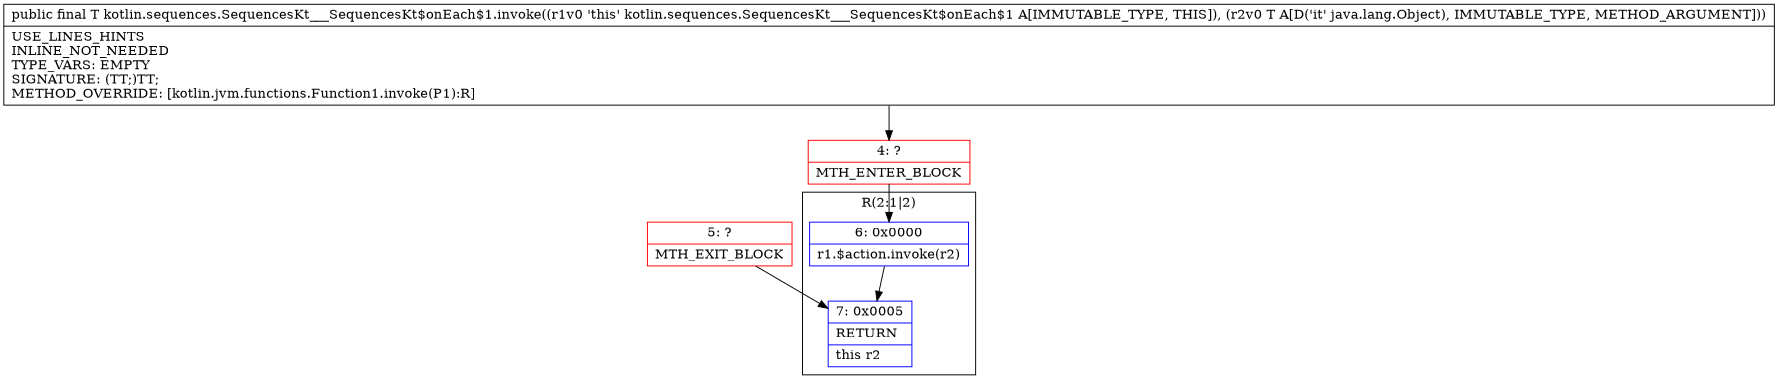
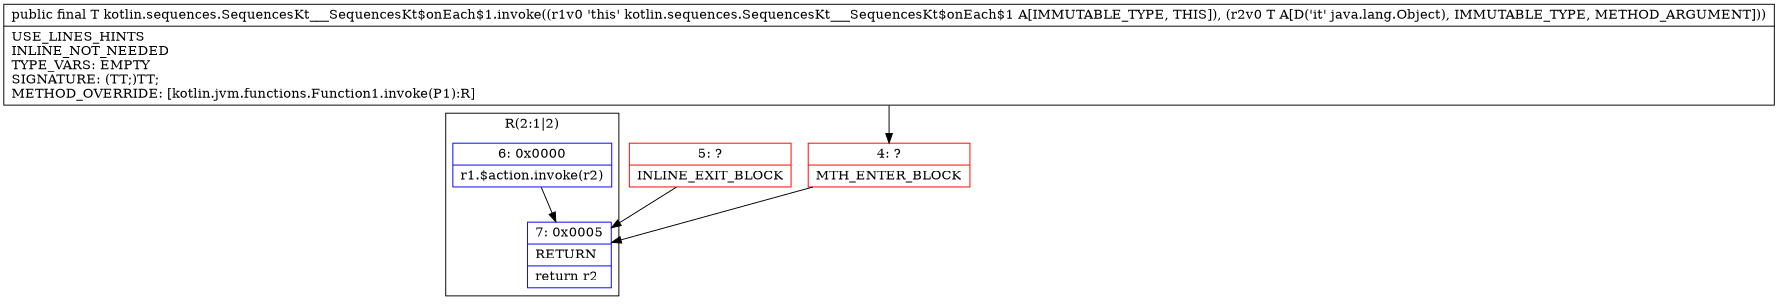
  digraph {
    node [color=blue shape=record]
    n1 [label="{6\:\ 0x0000|r1.$action.invoke(r2)\l}"]
-   n2 [label="{7\:\ 0x0005|RETURN\l|this r2\l}"]
-   n3 [color=red label="{5\:\ ?|MTH_EXIT_BLOCK\l}"]
+   n2 [label="{7\:\ 0x0005|RETURN\l|return r2\l}"]
+   n3 [color=red label="{5\:\ ?|INLINE_EXIT_BLOCK\l}"]
    n4 [color=red label="{4\:\ ?|MTH_ENTER_BLOCK\l}"]
    n5 [label="{public final T kotlin.sequences.SequencesKt___SequencesKt$onEach$1.invoke((r1v0 'this' kotlin.sequences.SequencesKt___SequencesKt$onEach$1 A[IMMUTABLE_TYPE, THIS]), (r2v0 T A[D('it' java.lang.Object), IMMUTABLE_TYPE, METHOD_ARGUMENT]))  | USE_LINES_HINTS\lINLINE_NOT_NEEDED\lTYPE_VARS: EMPTY\lSIGNATURE: (TT;)TT;\lMETHOD_OVERRIDE: [kotlin.jvm.functions.Function1.invoke(P1):R]\l}" color=""]
    subgraph cluster_1 {
      label="R(2:1|2)"
      n1
      n2
    }
    n1 -> n2
    n3 -> n2
-   n4 -> n1
+   n4 -> n2
    n5 -> n4
  }
